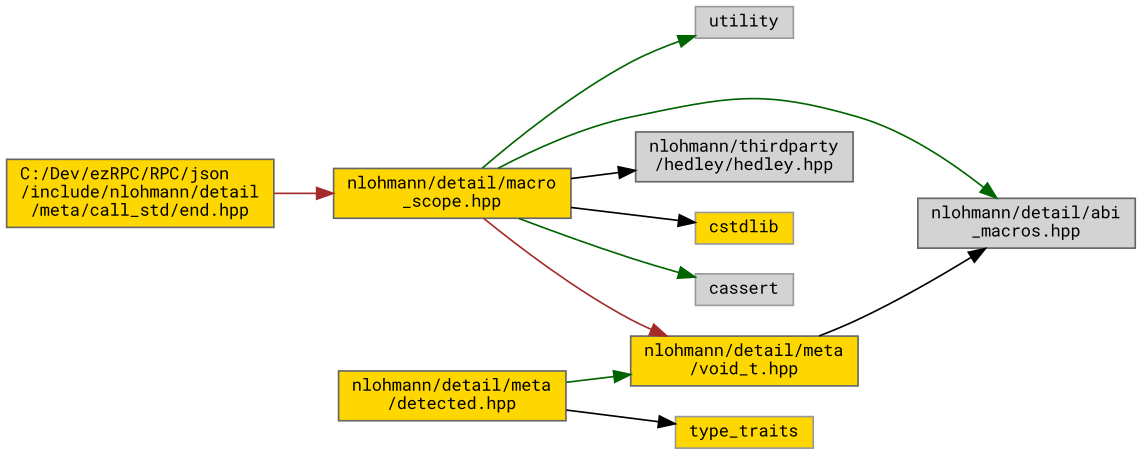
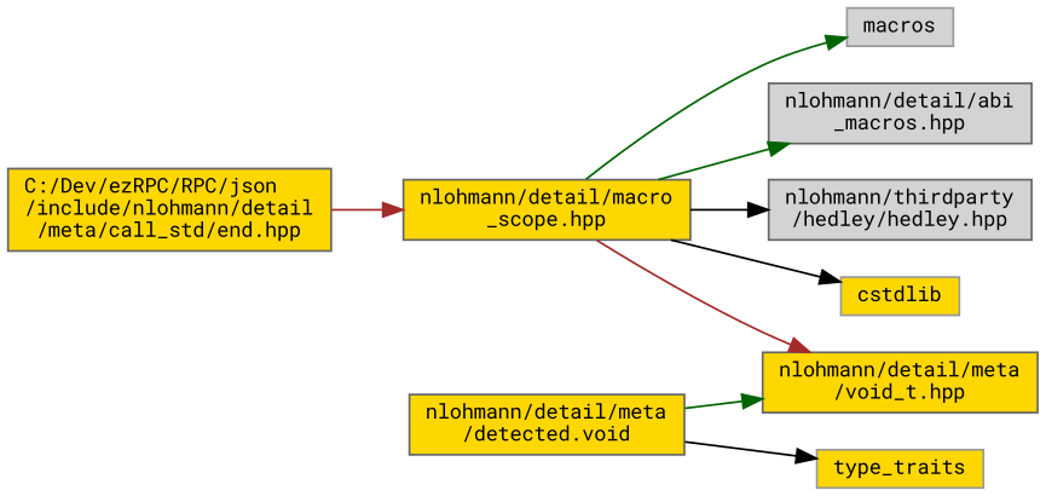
  digraph {
    fontname="Roboto Mono"
    rankdir=LR
    node [color=grey40 fillcolor=gold fontname="Roboto Mono" fontsize=10 shape=box style=filled]
    edge [color=darkgreen fontname="Roboto Mono" fontsize=10 labelfontname=Helvetica labelfontsize=10 style=solid]
    n1 [color=gray40 fontcolor=black height=0.2 label="C:/Dev/ezRPC/RPC/json\l/include/nlohmann/detail\l/meta/call_std/end.hpp" width=0.4]
    n2 [height=0.2 label="nlohmann/detail/macro\l_scope.hpp" width=0.4]
-   n3 [color=grey60 fillcolor=lightgrey height=0.2 label=utility width=0.4]
+   n3 [color=grey60 fillcolor=lightgrey height=0.2 label=macros width=0.4]
    n4 [fillcolor=lightgrey height=0.2 label="nlohmann/detail/abi\l_macros.hpp" width=0.4]
    n5 [fillcolor=lightgrey height=0.2 label="nlohmann/thirdparty\l/hedley/hedley.hpp" width=0.4]
    n6 [color=grey60 height=0.2 label=cstdlib width=0.4]
-   n7 [color=grey60 fillcolor=lightgrey height=0.2 label=cassert width=0.4]
    n8 [height=0.2 label="nlohmann/detail/meta\l/void_t.hpp" width=0.4]
-   n9 [height=0.2 label="nlohmann/detail/meta\l/detected.hpp" width=0.4]
+   n9 [height=0.2 label="nlohmann/detail/meta\l/detected.void" width=0.4]
    n10 [color=grey60 height=0.2 label=type_traits width=0.4]
    n1 -> n2 [color=brown]
    n2 -> n3
    n2 -> n4
    n2 -> n5 [color=black]
    n2 -> n6 [color=black]
-   n2 -> n7
    n2 -> n8 [color=brown]
-   n8 -> n4 [color=black]
    n9 -> n8
    n9 -> n10 [color=black]
  }
